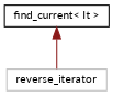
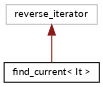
  digraph {
    rankdir=TB
    fontname=Lato
    node [fillcolor=white fontname=Lato fontsize=10 shape=record style=filled]
    n1 [color=grey75 height=0.2 label=reverse_iterator width=0.4]
    n2 [color=black height=0.2 label="find_current\< It \>" width=0.4]
-   n2 -> n1 [color=firebrick4 dir=back fontname=Lato fontsize=10 labelfontname=Helvetica labelfontsize=10 style=solid]
+   n1 -> n2 [color=firebrick4 dir=back fontname=Lato fontsize=10 labelfontname=Helvetica labelfontsize=10 style=solid]
  }
